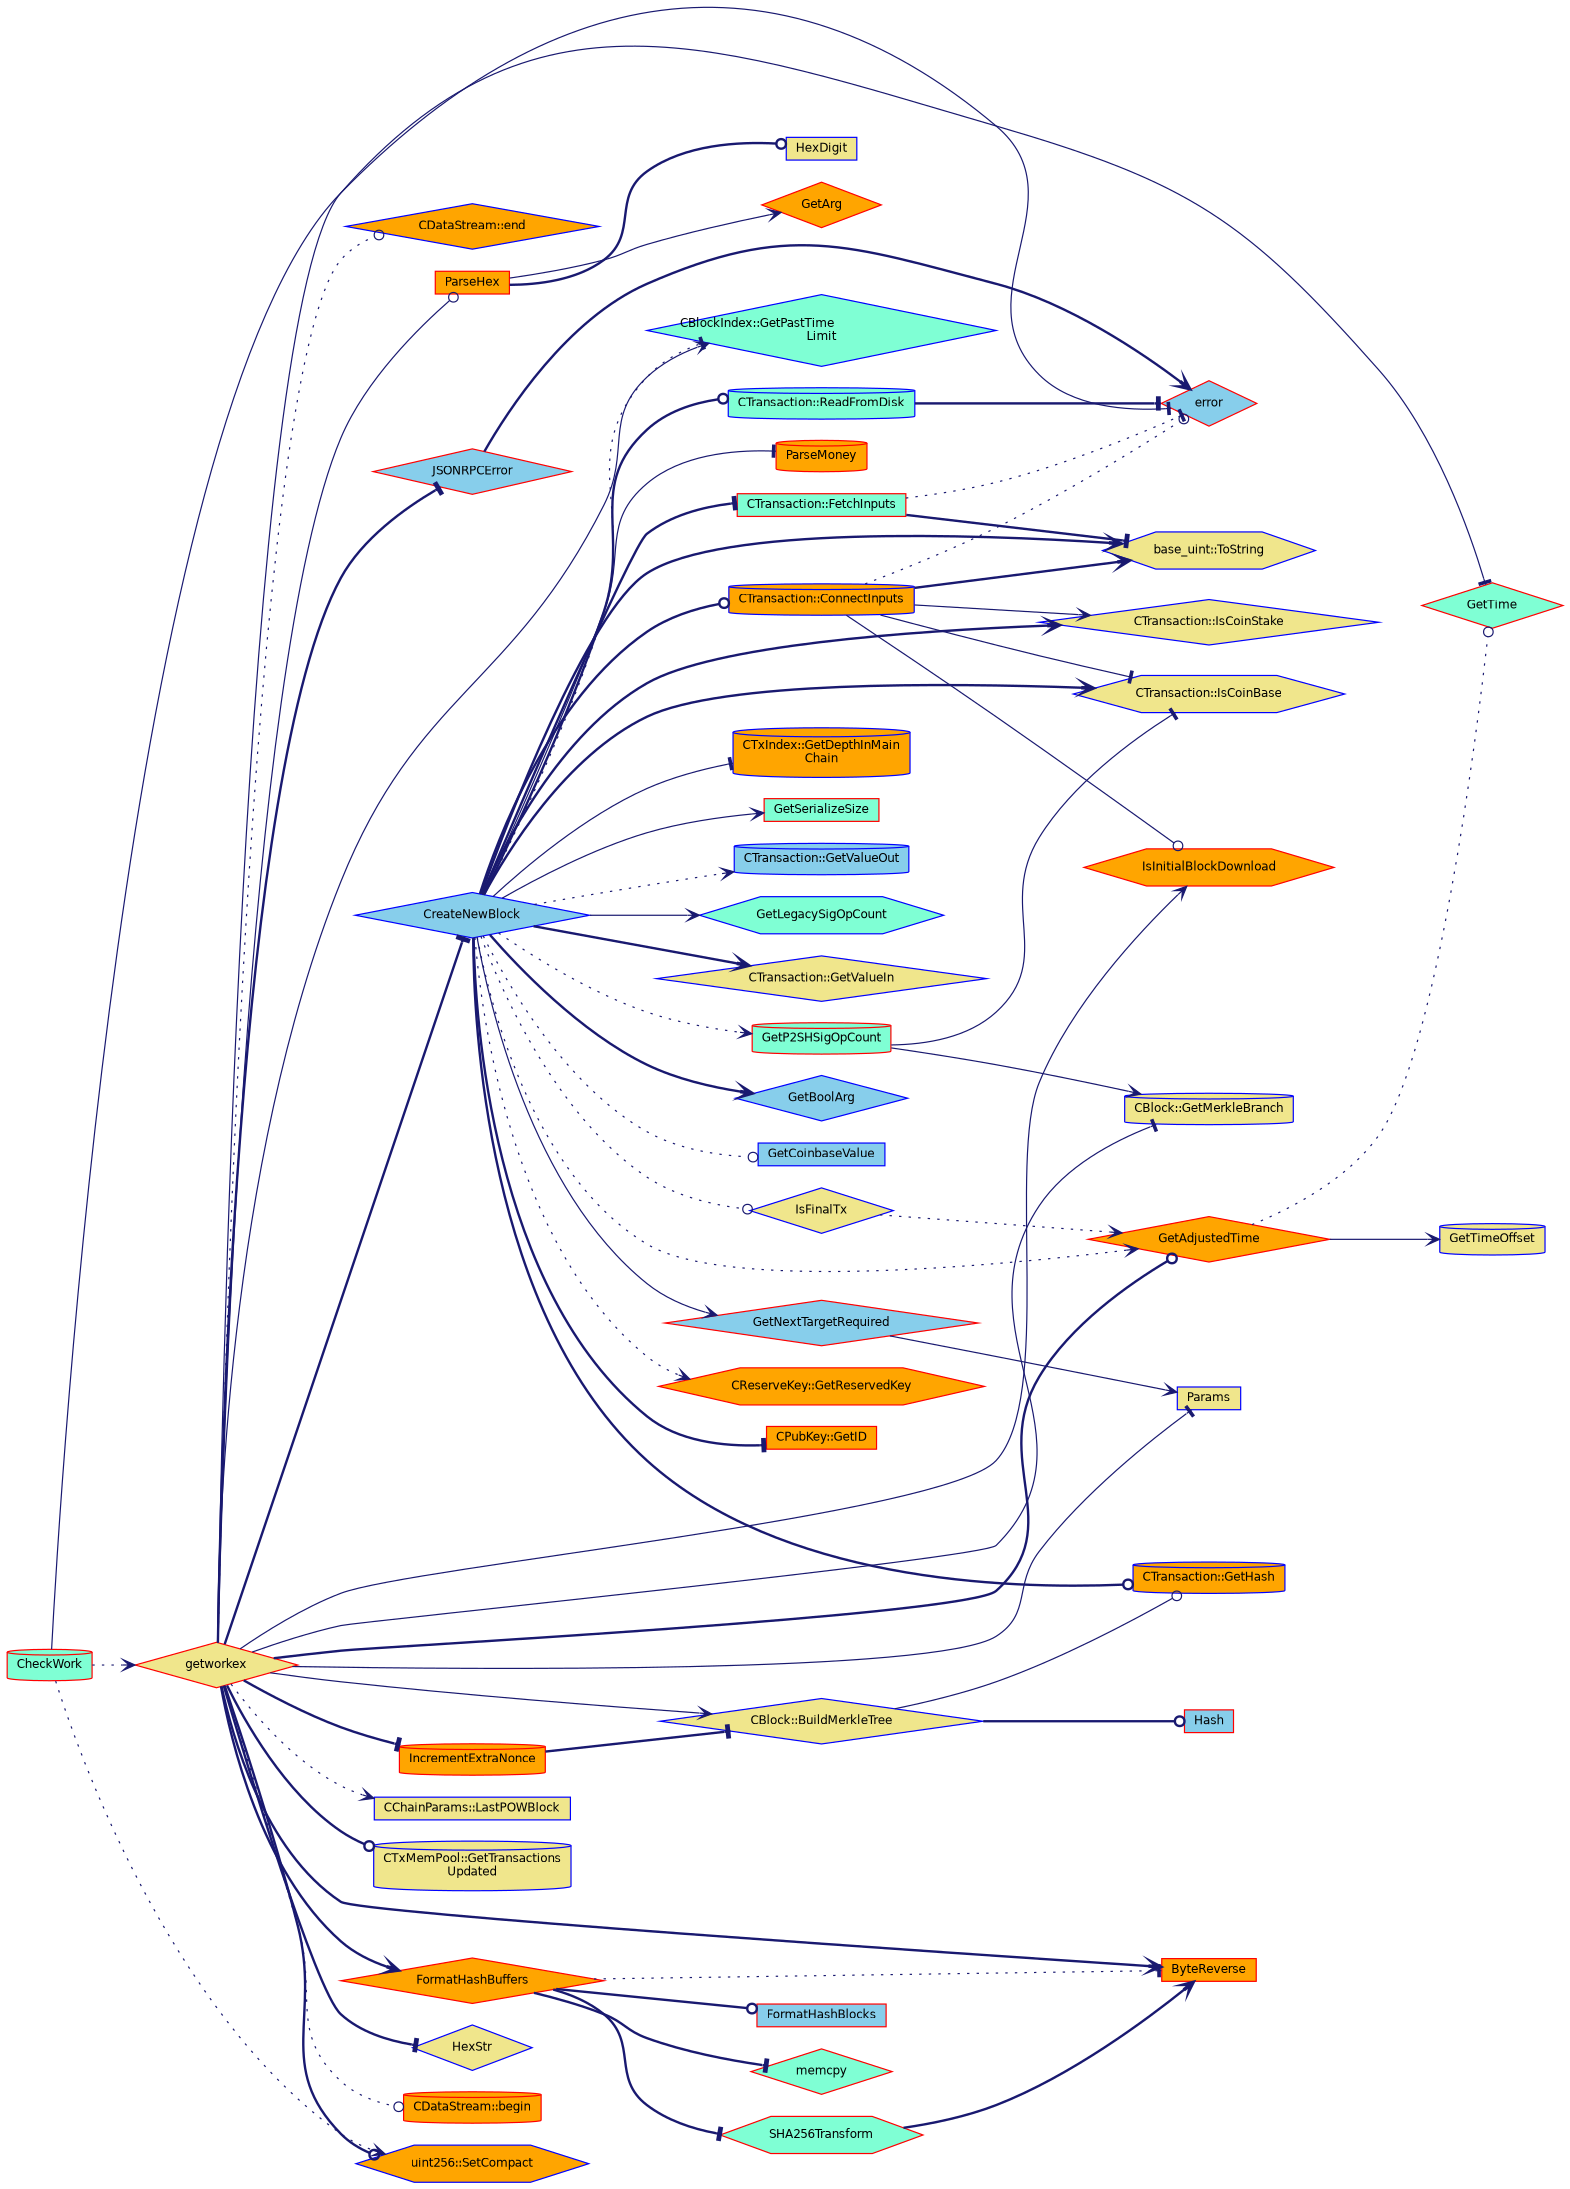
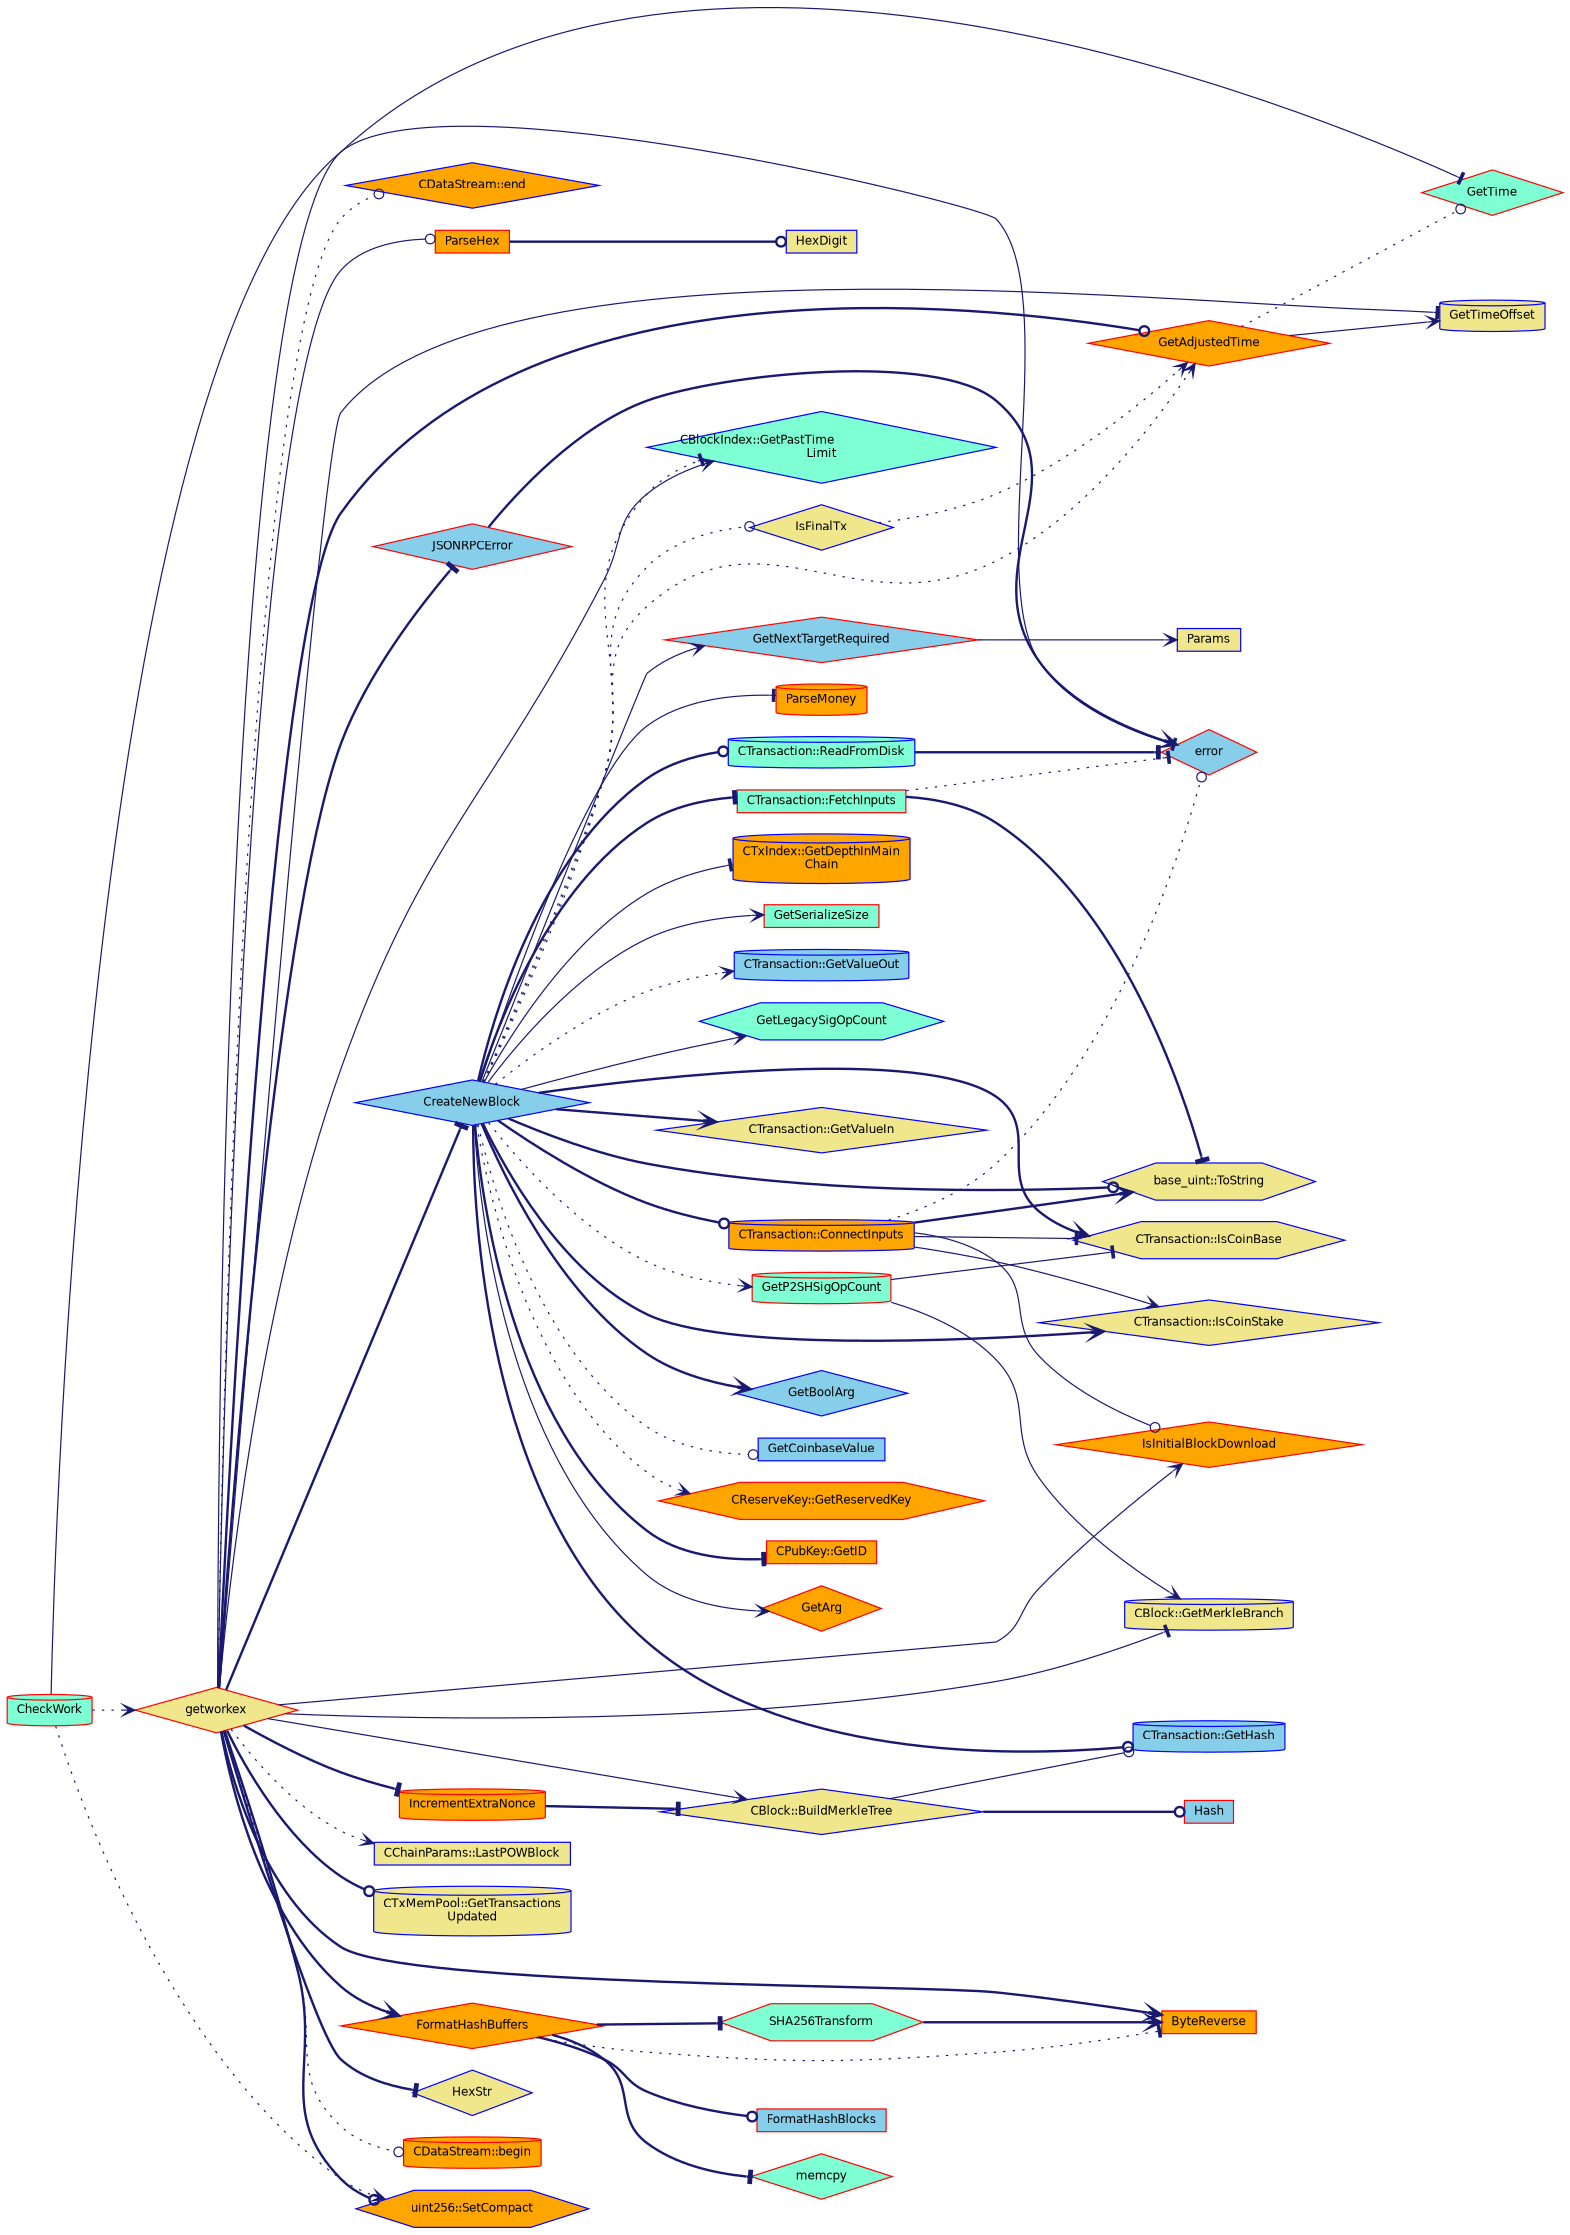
  digraph {
    rankdir=LR
    node [color=blue fillcolor=orange fontname=Helvetica fontsize=10 shape=diamond style=filled]
    edge [arrowhead=vee color=midnightblue fontname=Helvetica fontsize=10 labelfontname=Helvetica labelfontsize=10 style=bold]
    n1 [color=red fillcolor=khaki fontcolor=black height=0.2 label=getworkex width=0.4]
    n2 [color=red fillcolor=skyblue height=0.2 label=JSONRPCError width=0.4]
-   n3 [color=red height=0.2 label=IsInitialBlockDownload shape=hexagon width=0.4]
+   n3 [color=red height=0.2 label=IsInitialBlockDownload width=0.4]
    n4 [fillcolor=khaki height=0.2 label=Params shape=box width=0.4]
    n5 [fillcolor=khaki height=0.2 label="CChainParams::LastPOWBlock" shape=box width=0.4]
    n6 [fillcolor=khaki height=0.2 label="CTxMemPool::GetTransactions\lUpdated" shape=cylinder width=0.4]
    n7 [color=red fillcolor=aquamarine height=0.2 label=GetTime width=0.4]
    n8 [fillcolor=skyblue height=0.2 label=CreateNewBlock width=0.4]
    n9 [color=red height=0.2 label=GetAdjustedTime width=0.4]
    n10 [fillcolor=khaki height=0.2 label="CBlock::GetMerkleBranch" shape=cylinder width=0.4]
    n11 [fillcolor=aquamarine height=0.2 label="CBlockIndex::GetPastTime\lLimit" width=0.4]
    n12 [color=red height=0.2 label=IncrementExtraNonce shape=cylinder width=0.4]
    n13 [fillcolor=khaki height=0.2 label="CBlock::BuildMerkleTree" width=0.4]
    n14 [color=red height=0.2 label=FormatHashBuffers width=0.4]
    n15 [color=red height=0.2 label=ByteReverse shape=box width=0.4]
    n16 [height=0.2 label="uint256::SetCompact" shape=hexagon width=0.4]
    n17 [fillcolor=khaki height=0.2 label=HexStr width=0.4]
    n18 [color=red height=0.2 label="CDataStream::begin" shape=cylinder width=0.4]
    n19 [height=0.2 label="CDataStream::end" width=0.4]
    n20 [color=red height=0.2 label=ParseHex shape=box width=0.4]
    n21 [color=red fillcolor=skyblue height=0.2 label=error width=0.4]
    n22 [color=red height=0.2 label="CReserveKey::GetReservedKey" shape=hexagon width=0.4]
    n23 [color=red height=0.2 label="CPubKey::GetID" shape=box width=0.4]
    n24 [color=red height=0.2 label=GetArg width=0.4]
    n25 [color=red height=0.2 label=ParseMoney shape=cylinder width=0.4]
    n26 [color=red fillcolor=skyblue height=0.2 label=GetNextTargetRequired width=0.4]
    n27 [fillcolor=khaki height=0.2 label="CTransaction::IsCoinBase" shape=hexagon width=0.4]
    n28 [fillcolor=khaki height=0.2 label="CTransaction::IsCoinStake" width=0.4]
    n29 [fillcolor=khaki height=0.2 label=IsFinalTx width=0.4]
    n30 [fillcolor=aquamarine height=0.2 label="CTransaction::ReadFromDisk" shape=cylinder width=0.4]
    n31 [height=0.2 label="CTxIndex::GetDepthInMain\lChain" shape=cylinder width=0.4]
    n32 [color=red fillcolor=aquamarine height=0.2 label=GetSerializeSize shape=box width=0.4]
    n33 [fillcolor=skyblue height=0.2 label="CTransaction::GetValueOut" shape=cylinder width=0.4]
    n34 [fillcolor=aquamarine height=0.2 label=GetLegacySigOpCount shape=hexagon width=0.4]
    n35 [color=red fillcolor=aquamarine height=0.2 label="CTransaction::FetchInputs" shape=box width=0.4]
    n36 [fillcolor=khaki height=0.2 label="base_uint::ToString" shape=hexagon width=0.4]
    n37 [fillcolor=khaki height=0.2 label="CTransaction::GetValueIn" width=0.4]
    n38 [color=red fillcolor=aquamarine height=0.2 label=GetP2SHSigOpCount shape=cylinder width=0.4]
    n39 [height=0.2 label="CTransaction::ConnectInputs" shape=cylinder width=0.4]
-   n40 [height=0.2 label="CTransaction::GetHash" shape=cylinder width=0.4]
+   n40 [fillcolor=skyblue height=0.2 label="CTransaction::GetHash" shape=cylinder width=0.4]
    n41 [fillcolor=skyblue height=0.2 label=GetBoolArg width=0.4]
    n42 [fillcolor=skyblue height=0.2 label=GetCoinbaseValue shape=box width=0.4]
    n43 [fillcolor=khaki height=0.2 label=GetTimeOffset shape=cylinder width=0.4]
    n44 [color=red fillcolor=skyblue height=0.2 label=Hash shape=box width=0.4]
    n45 [color=red fillcolor=skyblue height=0.2 label=FormatHashBlocks shape=box width=0.4]
    n46 [color=red fillcolor=aquamarine height=0.2 label=SHA256Transform shape=hexagon width=0.4]
    n47 [color=red fillcolor=aquamarine height=0.2 label=memcpy width=0.4]
    n48 [fillcolor=khaki height=0.2 label=HexDigit shape=box width=0.4]
    n49 [color=red fillcolor=aquamarine height=0.2 label=CheckWork shape=cylinder width=0.4]
    n1 -> n2 [arrowhead=tee]
    n1 -> n3 [style=solid]
-   n1 -> n4 [arrowhead=tee style=solid]
+   n1 -> n43 [arrowhead=tee style=solid]
    n1 -> n5 [style=dotted]
    n1 -> n6 [arrowhead=odot]
    n1 -> n7 [arrowhead=tee style=solid]
    n1 -> n8 [arrowhead=tee]
    n1 -> n9 [arrowhead=odot]
    n1 -> n10 [arrowhead=tee style=solid]
    n1 -> n11 [style=solid]
    n1 -> n12 [arrowhead=tee]
    n1 -> n13 [style=solid]
    n1 -> n14
    n1 -> n15
    n1 -> n16 [arrowhead=odot]
    n1 -> n17 [arrowhead=tee]
    n1 -> n18 [arrowhead=odot style=dotted]
    n1 -> n19 [arrowhead=odot style=dotted]
    n1 -> n20 [arrowhead=odot style=solid]
    n2 -> n21
    n8 -> n9 [style=dotted]
    n8 -> n11 [arrowhead=tee style=dotted]
    n8 -> n22 [style=dotted]
    n8 -> n23 [arrowhead=tee]
-   n20 -> n24 [style=solid]
+   n8 -> n24 [style=solid]
    n8 -> n25 [arrowhead=tee style=solid]
    n8 -> n26 [style=solid]
    n8 -> n27
    n8 -> n28
    n8 -> n29 [arrowhead=odot style=dotted]
    n8 -> n30 [arrowhead=odot]
    n8 -> n31 [arrowhead=tee style=solid]
    n8 -> n32 [style=solid]
    n8 -> n33 [style=dotted]
    n8 -> n34 [style=solid]
    n8 -> n35 [arrowhead=tee]
-   n8 -> n36
+   n8 -> n36 [arrowhead=odot]
    n8 -> n37
    n8 -> n38 [style=dotted]
    n8 -> n39 [arrowhead=odot]
    n8 -> n40 [arrowhead=odot]
    n8 -> n41
    n8 -> n42 [arrowhead=odot style=dotted]
    n9 -> n7 [arrowhead=odot style=dotted]
    n9 -> n43 [style=solid]
    n12 -> n13 [arrowhead=tee]
    n13 -> n40 [arrowhead=odot style=solid]
    n13 -> n44 [arrowhead=odot]
    n14 -> n15 [arrowhead=tee style=dotted]
    n14 -> n45 [arrowhead=odot]
    n14 -> n46 [arrowhead=tee]
    n14 -> n47 [arrowhead=tee]
    n20 -> n48 [arrowhead=odot]
    n26 -> n4 [style=solid]
    n29 -> n9 [style=dotted]
    n30 -> n21 [arrowhead=tee]
    n35 -> n21 [arrowhead=tee style=dotted]
    n35 -> n36 [arrowhead=tee]
    n38 -> n10 [style=solid]
    n38 -> n27 [arrowhead=tee style=solid]
    n39 -> n3 [arrowhead=odot style=solid]
    n39 -> n21 [arrowhead=odot style=dotted]
    n39 -> n27 [arrowhead=tee style=solid]
    n39 -> n28 [style=solid]
    n39 -> n36
    n46 -> n15
    n49 -> n1 [style=dotted]
    n49 -> n16 [style=dotted]
    n49 -> n21 [arrowhead=tee style=solid]
  }
